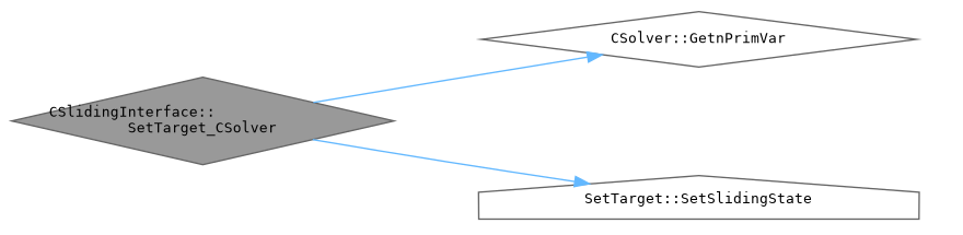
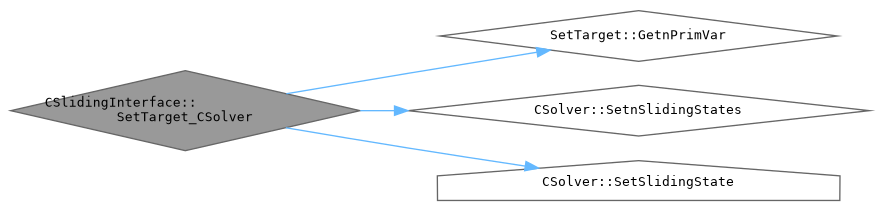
  digraph {
    fontname="DejaVu Sans Mono"
    rankdir=LR
    node [color=grey40 fillcolor=white fontname="DejaVu Sans Mono" fontsize=10 shape=diamond style=filled]
    edge [color=steelblue1 fontname="DejaVu Sans Mono" fontsize=10 labelfontname=Helvetica labelfontsize=10 style=solid]
    n1 [color=gray40 fillcolor=grey60 fontcolor=black height=0.2 label="CSlidingInterface::\lSetTarget_CSolver" width=0.4]
-   n2 [height=0.2 label="CSolver::GetnPrimVar" width=0.4]
-   n4 [height=0.2 label="SetTarget::SetSlidingState" shape=house width=0.4]
+   n2 [height=0.2 label="SetTarget::GetnPrimVar" width=0.4]
+   n3 [height=0.2 label="CSolver::SetnSlidingStates" width=0.4]
+   n4 [height=0.2 label="CSolver::SetSlidingState" shape=house width=0.4]
    n1 -> n2
+   n1 -> n3
    n1 -> n4
  }
